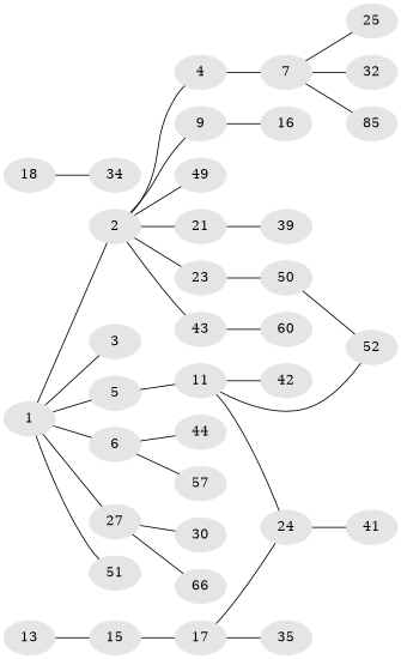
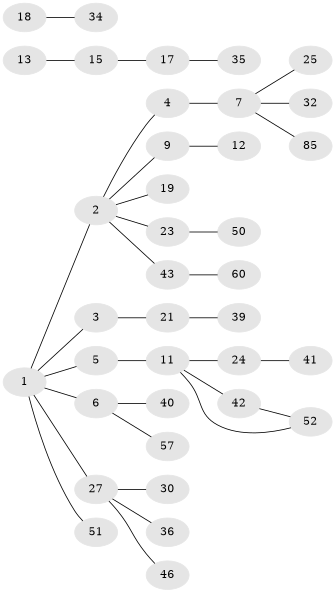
  graph {
    rankdir=LR
    node [color=gray90 style=filled]
    1 [super="+53"]
    2 [super="+8"]
    3 [super="+14"]
    5
    6 [super="+28"]
    27 [super="+31"]
    51
    4
    9 [super="+10"]
-   19 [label=49]
+   19
    21 [super="+29"]
    23 [super="+26"]
    43 [super="+48"]
    11 [super="+40"]
-   44
+   44 [label=40]
    57
    30
-   46 [label=66]
+   36 [super="+49"]
+   46
    7 [super="+20"]
-   12 [super="+22" label=16]
+   12 [super="+22"]
    39
    50
    60
    25 [super="+33"]
    32
    n27 [label=85]
    24 [super="+56"]
    42 [super="+58"]
    52 [super="+59"]
    13 [super="+54"]
    15 [super="+37"]
    41
    17 [super="+47"]
    35
    18 [super="+38"]
    34 [super="+55"]
    1 -- 2
    1 -- 3
    1 -- 5
    1 -- 6
    1 -- 27
    1 -- 51
    2 -- 4
    2 -- 9
    2 -- 19
-   2 -- 21
+   3 -- 21
    2 -- 23
    2 -- 43
    5 -- 11
    6 -- 44
    6 -- 57
    27 -- 30
+   27 -- 36
    27 -- 46
    4 -- 7
    9 -- 12
    21 -- 39
    23 -- 50
    43 -- 60
    11 -- 24
    11 -- 42
    11 -- 52
    7 -- 25
    7 -- 32
    7 -- n27
    24 -- 41
-   50 -- 52
+   42 -- 52
    13 -- 15
    15 -- 17
-   17 -- 24
    17 -- 35
    18 -- 34
  }
